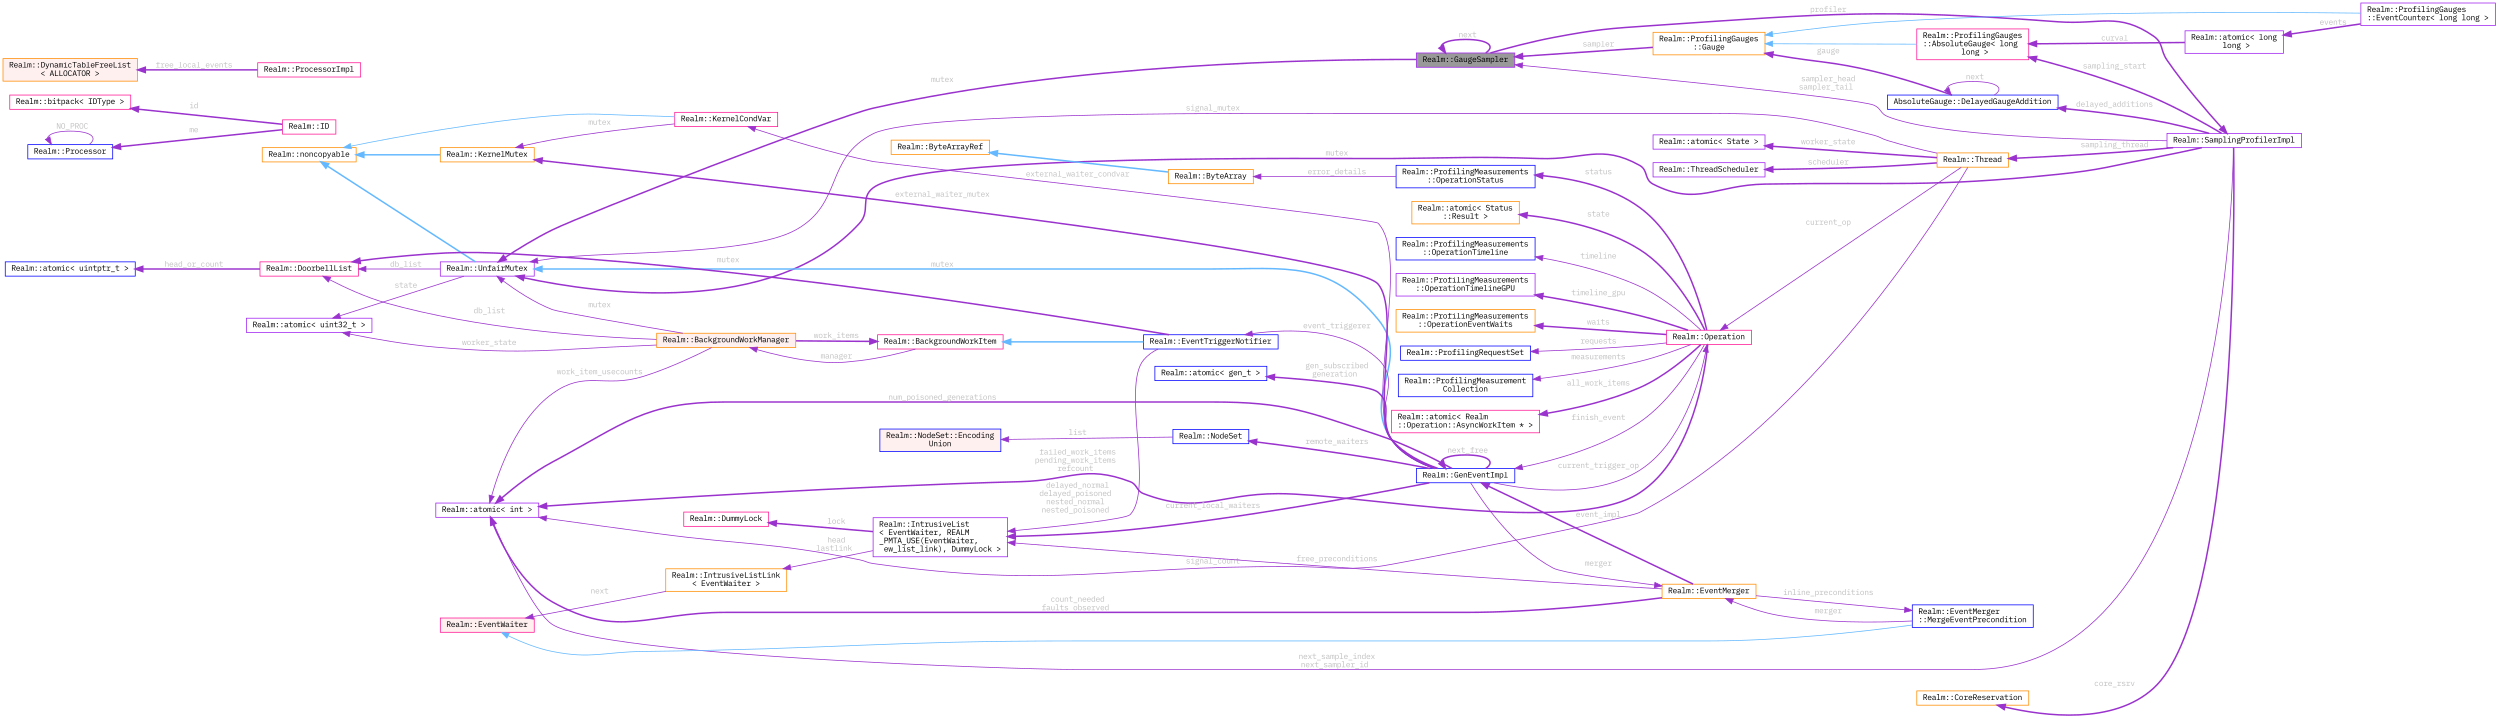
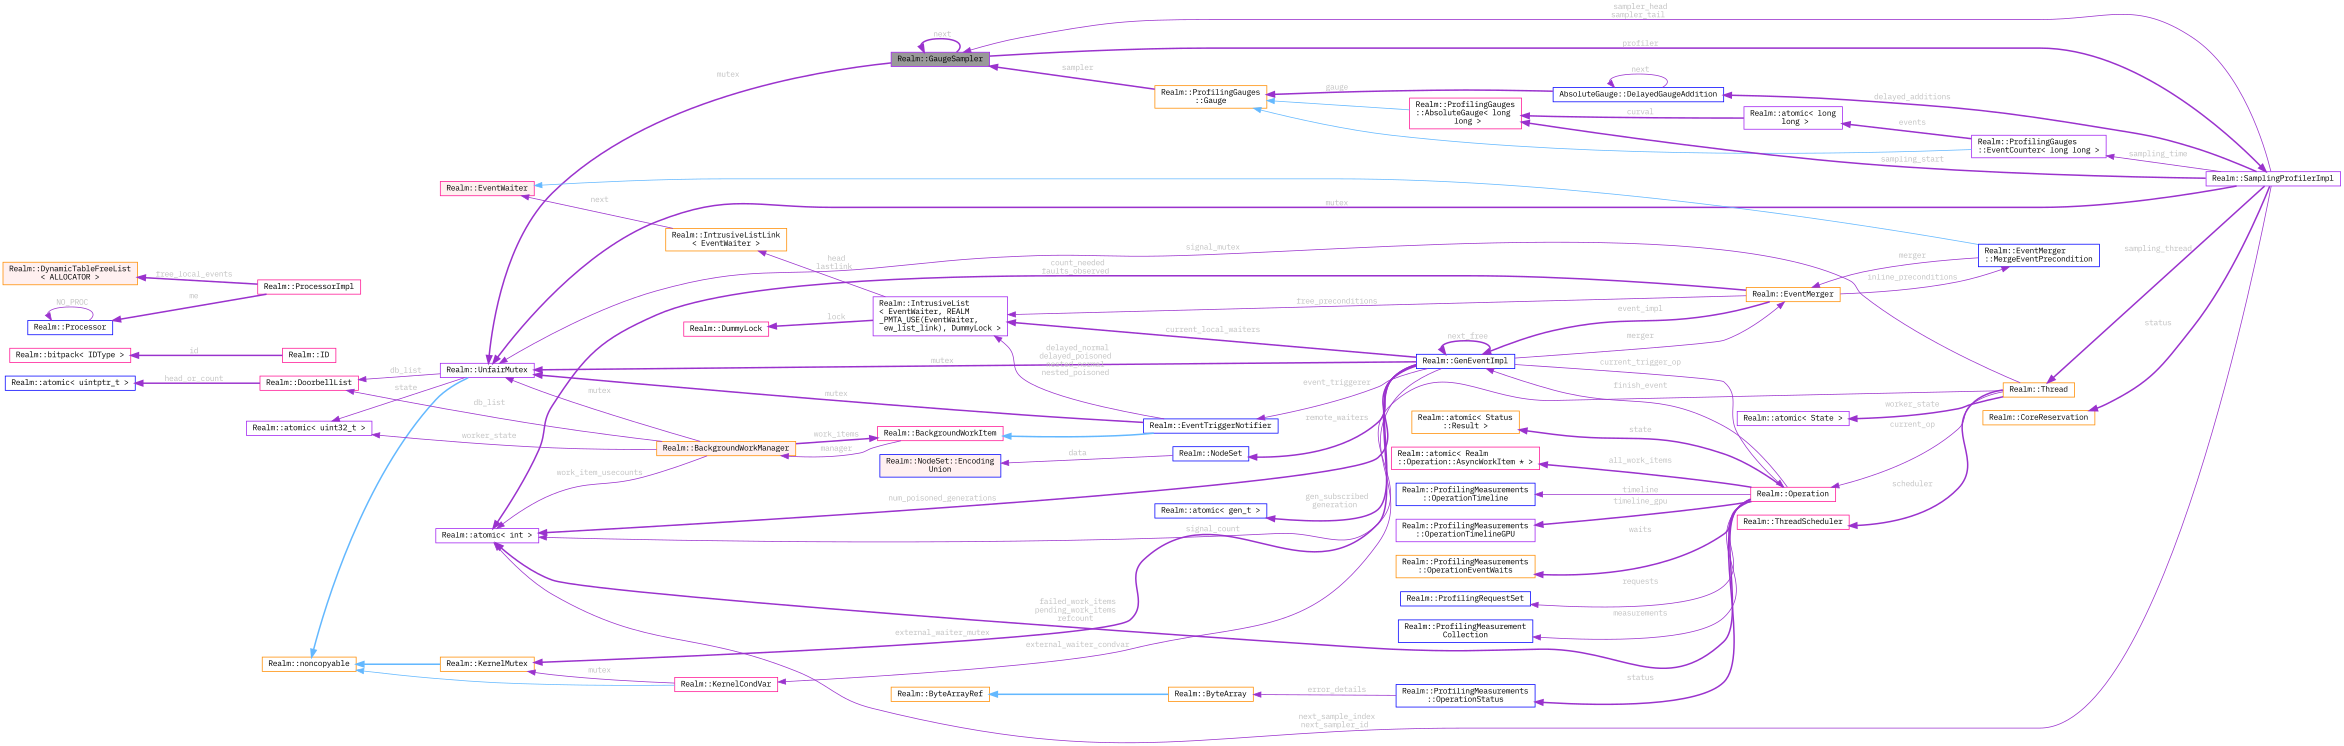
  digraph {
    fontname="IBM Plex Mono"
    rankdir=LR
    node [color=darkorange fillcolor=white fontname="IBM Plex Mono" fontsize=10 shape=box style=filled]
    edge [color=darkorchid3 dir=back fontcolor=grey fontname="IBM Plex Mono" fontsize=10 labelfontname=Helvetica labelfontsize=10 style=bold]
    n1 [color=purple fillcolor=grey60 fontcolor=black height=0.2 label="Realm::GaugeSampler" width=0.4]
    n2 [color=purple height=0.2 label="Realm::SamplingProfilerImpl" width=0.4]
    n3 [height=0.2 label="Realm::ProfilingGauges\l::Gauge" width=0.4]
    n4 [color=blue height=0.2 label="AbsoluteGauge::DelayedGaugeAddition" width=0.4]
    n5 [color=deeppink height=0.2 label="Realm::ProfilingGauges\l::AbsoluteGauge\< long\l long \>" width=0.4]
    n6 [color=purple height=0.2 label="Realm::ProfilingGauges\l::EventCounter\< long long \>" width=0.4]
    n7 [color=purple height=0.2 label="Realm::UnfairMutex" width=0.4]
    n8 [height=0.2 label="Realm::Thread" width=0.4]
    n9 [color=blue height=0.2 label="Realm::GenEventImpl" width=0.4]
    n10 [color=blue height=0.2 label="Realm::EventTriggerNotifier" width=0.4]
    n11 [fillcolor="#FFF0F0" height=0.2 label="Realm::BackgroundWorkManager" width=0.4]
    n12 [color=deeppink height=0.2 label="Realm::Operation" width=0.4]
    n13 [height=0.2 label="Realm::EventMerger" width=0.4]
    n14 [color=deeppink height=0.2 label="Realm::BackgroundWorkItem" width=0.4]
    n15 [height=0.2 label="Realm::noncopyable" width=0.4]
    n16 [height=0.2 label="Realm::KernelMutex" width=0.4]
    n17 [color=deeppink height=0.2 label="Realm::KernelCondVar" width=0.4]
    n18 [color=purple height=0.2 label="Realm::atomic\< uint32_t \>" width=0.4]
    n19 [color=deeppink height=0.2 label="Realm::DoorbellList" width=0.4]
    n20 [color=blue height=0.2 label="Realm::atomic\< uintptr_t \>" width=0.4]
    n21 [color=purple height=0.2 label="Realm::atomic\< int \>" width=0.4]
    n22 [color=blue height=0.2 label="Realm::EventMerger\l::MergeEventPrecondition" width=0.4]
    n23 [color=purple height=0.2 label="Realm::atomic\< long\l long \>" width=0.4]
    n24 [height=0.2 label="Realm::CoreReservation" width=0.4]
    n25 [color=purple height=0.2 label="Realm::atomic\< State \>" width=0.4]
-   n26 [color=purple height=0.2 label="Realm::ThreadScheduler" width=0.4]
+   n26 [color=deeppink height=0.2 label="Realm::ThreadScheduler" width=0.4]
    n27 [color=deeppink height=0.2 label="Realm::ID" width=0.4]
    n28 [color=deeppink height=0.2 label="Realm::bitpack\< IDType \>" width=0.4]
    n29 [color=deeppink height=0.2 label="Realm::ProcessorImpl" width=0.4]
    n30 [fillcolor="#FFF0F0" height=0.2 label="Realm::DynamicTableFreeList\l\< ALLOCATOR \>" width=0.4]
    n31 [color=blue height=0.2 label="Realm::Processor" width=0.4]
    n32 [color=blue height=0.2 label="Realm::atomic\< gen_t \>" width=0.4]
    n33 [color=deeppink fillcolor="#FFF0F0" height=0.2 label="Realm::EventWaiter" width=0.4]
    n34 [height=0.2 label="Realm::IntrusiveListLink\l\< EventWaiter \>" width=0.4]
    n35 [color=purple height=0.2 label="Realm::IntrusiveList\l\< EventWaiter, REALM\l_PMTA_USE(EventWaiter,\l ew_list_link), DummyLock \>" width=0.4]
    n36 [color=deeppink height=0.2 label="Realm::DummyLock" width=0.4]
    n37 [color=blue height=0.2 label="Realm::NodeSet" width=0.4]
    n38 [color=blue fillcolor="#FFF0F0" height=0.2 label="Realm::NodeSet::Encoding\lUnion" width=0.4]
    n39 [height=0.2 label="Realm::atomic\< Status\l::Result \>" width=0.4]
    n40 [color=blue height=0.2 label="Realm::ProfilingMeasurements\l::OperationStatus" width=0.4]
    n41 [height=0.2 label="Realm::ByteArray" width=0.4]
    n42 [height=0.2 label="Realm::ByteArrayRef" width=0.4]
    n43 [color=blue height=0.2 label="Realm::ProfilingMeasurements\l::OperationTimeline" width=0.4]
    n44 [color=purple height=0.2 label="Realm::ProfilingMeasurements\l::OperationTimelineGPU" width=0.4]
    n45 [height=0.2 label="Realm::ProfilingMeasurements\l::OperationEventWaits" width=0.4]
    n46 [color=blue height=0.2 label="Realm::ProfilingRequestSet" width=0.4]
    n47 [color=blue height=0.2 label="Realm::ProfilingMeasurement\lCollection" width=0.4]
    n48 [color=deeppink height=0.2 label="Realm::atomic\< Realm\l::Operation::AsyncWorkItem * \>" width=0.4]
    n1 -> n1 [label=" next"]
    n1 -> n2 [label=" sampler_head\nsampler_tail" style=solid]
    n1 -> n3 [label=" sampler"]
    n2 -> n1 [label=" profiler"]
    n3 -> n4 [label=" gauge"]
    n3 -> n5 [color=steelblue1 style=solid fontcolor=""]
    n3 -> n6 [color=steelblue1 style=solid fontcolor=""]
    n4 -> n2 [label=" delayed_additions"]
    n4 -> n4 [label=" next" style=solid]
    n5 -> n2 [label=" sampling_start"]
    n5 -> n23 [label=" curval"]
+   n6 -> n2 [label=" sampling_time" style=solid]
    n7 -> n1 [label=" mutex"]
    n7 -> n2 [label=" mutex"]
    n7 -> n8 [label=" signal_mutex" style=solid]
-   n7 -> n9 [color=steelblue1 label=" mutex"]
-   n19 -> n10 [label=" mutex"]
+   n7 -> n9 [label=" mutex"]
+   n7 -> n10 [label=" mutex"]
    n7 -> n11 [label=" mutex" style=solid]
    n8 -> n2 [label=" sampling_thread"]
    n9 -> n9 [label=" next_free"]
    n9 -> n12 [label=" finish_event" style=solid]
    n9 -> n13 [label=" event_impl"]
    n10 -> n9 [label=" event_triggerer" style=solid]
    n11 -> n14 [label=" manager" style=solid]
    n12 -> n8 [label=" current_op" style=solid]
    n12 -> n9 [label=" current_trigger_op" style=solid]
    n13 -> n9 [label=" merger" style=solid]
    n13 -> n22 [label=" merger" style=solid]
    n14 -> n10 [color=steelblue1 fontcolor=""]
    n14 -> n11 [label=" work_items"]
    n15 -> n7 [color=steelblue1 fontcolor=""]
    n15 -> n16 [color=steelblue1 fontcolor=""]
    n15 -> n17 [color=steelblue1 style=solid fontcolor=""]
    n16 -> n9 [label=" external_waiter_mutex"]
    n16 -> n17 [label=" mutex" style=solid]
    n17 -> n9 [label=" external_waiter_condvar" style=solid]
    n18 -> n7 [label=" state" style=solid]
    n18 -> n11 [label=" worker_state" style=solid]
    n19 -> n7 [label=" db_list" style=solid]
    n19 -> n11 [label=" db_list" style=solid]
    n20 -> n19 [label=" head_or_count"]
    n21 -> n2 [label=" next_sample_index\nnext_sampler_id" style=solid]
    n21 -> n8 [label=" signal_count" style=solid]
    n21 -> n9 [label=" num_poisoned_generations"]
    n21 -> n11 [label=" work_item_usecounts" style=solid]
    n21 -> n12 [label=" failed_work_items\npending_work_items\nrefcount"]
    n21 -> n13 [label=" count_needed\nfaults_observed"]
    n22 -> n13 [label=" inline_preconditions" style=solid]
    n23 -> n6 [label=" events"]
-   n24 -> n2 [label=" core_rsrv"]
+   n24 -> n2 [label=" status"]
    n25 -> n8 [label=" worker_state"]
    n26 -> n8 [label=" scheduler"]
    n28 -> n27 [label=" id"]
    n30 -> n29 [label=" free_local_events"]
-   n31 -> n27 [label=" me"]
+   n31 -> n29 [label=" me"]
    n31 -> n31 [label=" NO_PROC" style=solid]
    n32 -> n9 [label=" gen_subscribed\ngeneration"]
    n33 -> n22 [color=steelblue1 style=solid fontcolor=""]
    n33 -> n34 [label=" next" style=solid]
    n34 -> n35 [label=" head\nlastlink" style=solid]
    n35 -> n9 [label=" current_local_waiters"]
    n35 -> n10 [label=" delayed_normal\ndelayed_poisoned\nnested_normal\nnested_poisoned" style=solid]
    n35 -> n13 [label=" free_preconditions" style=solid]
    n36 -> n35 [label=" lock"]
    n37 -> n9 [label=" remote_waiters"]
-   n38 -> n37 [label=" list" style=solid]
+   n38 -> n37 [label=" data" style=solid]
    n39 -> n12 [label=" state"]
    n40 -> n12 [label=" status"]
    n41 -> n40 [label=" error_details" style=solid]
    n42 -> n41 [color=steelblue1 fontcolor=""]
    n43 -> n12 [label=" timeline" style=solid]
    n44 -> n12 [label=" timeline_gpu"]
    n45 -> n12 [label=" waits"]
    n46 -> n12 [label=" requests" style=solid]
    n47 -> n12 [label=" measurements" style=solid]
    n48 -> n12 [label=" all_work_items"]
  }
